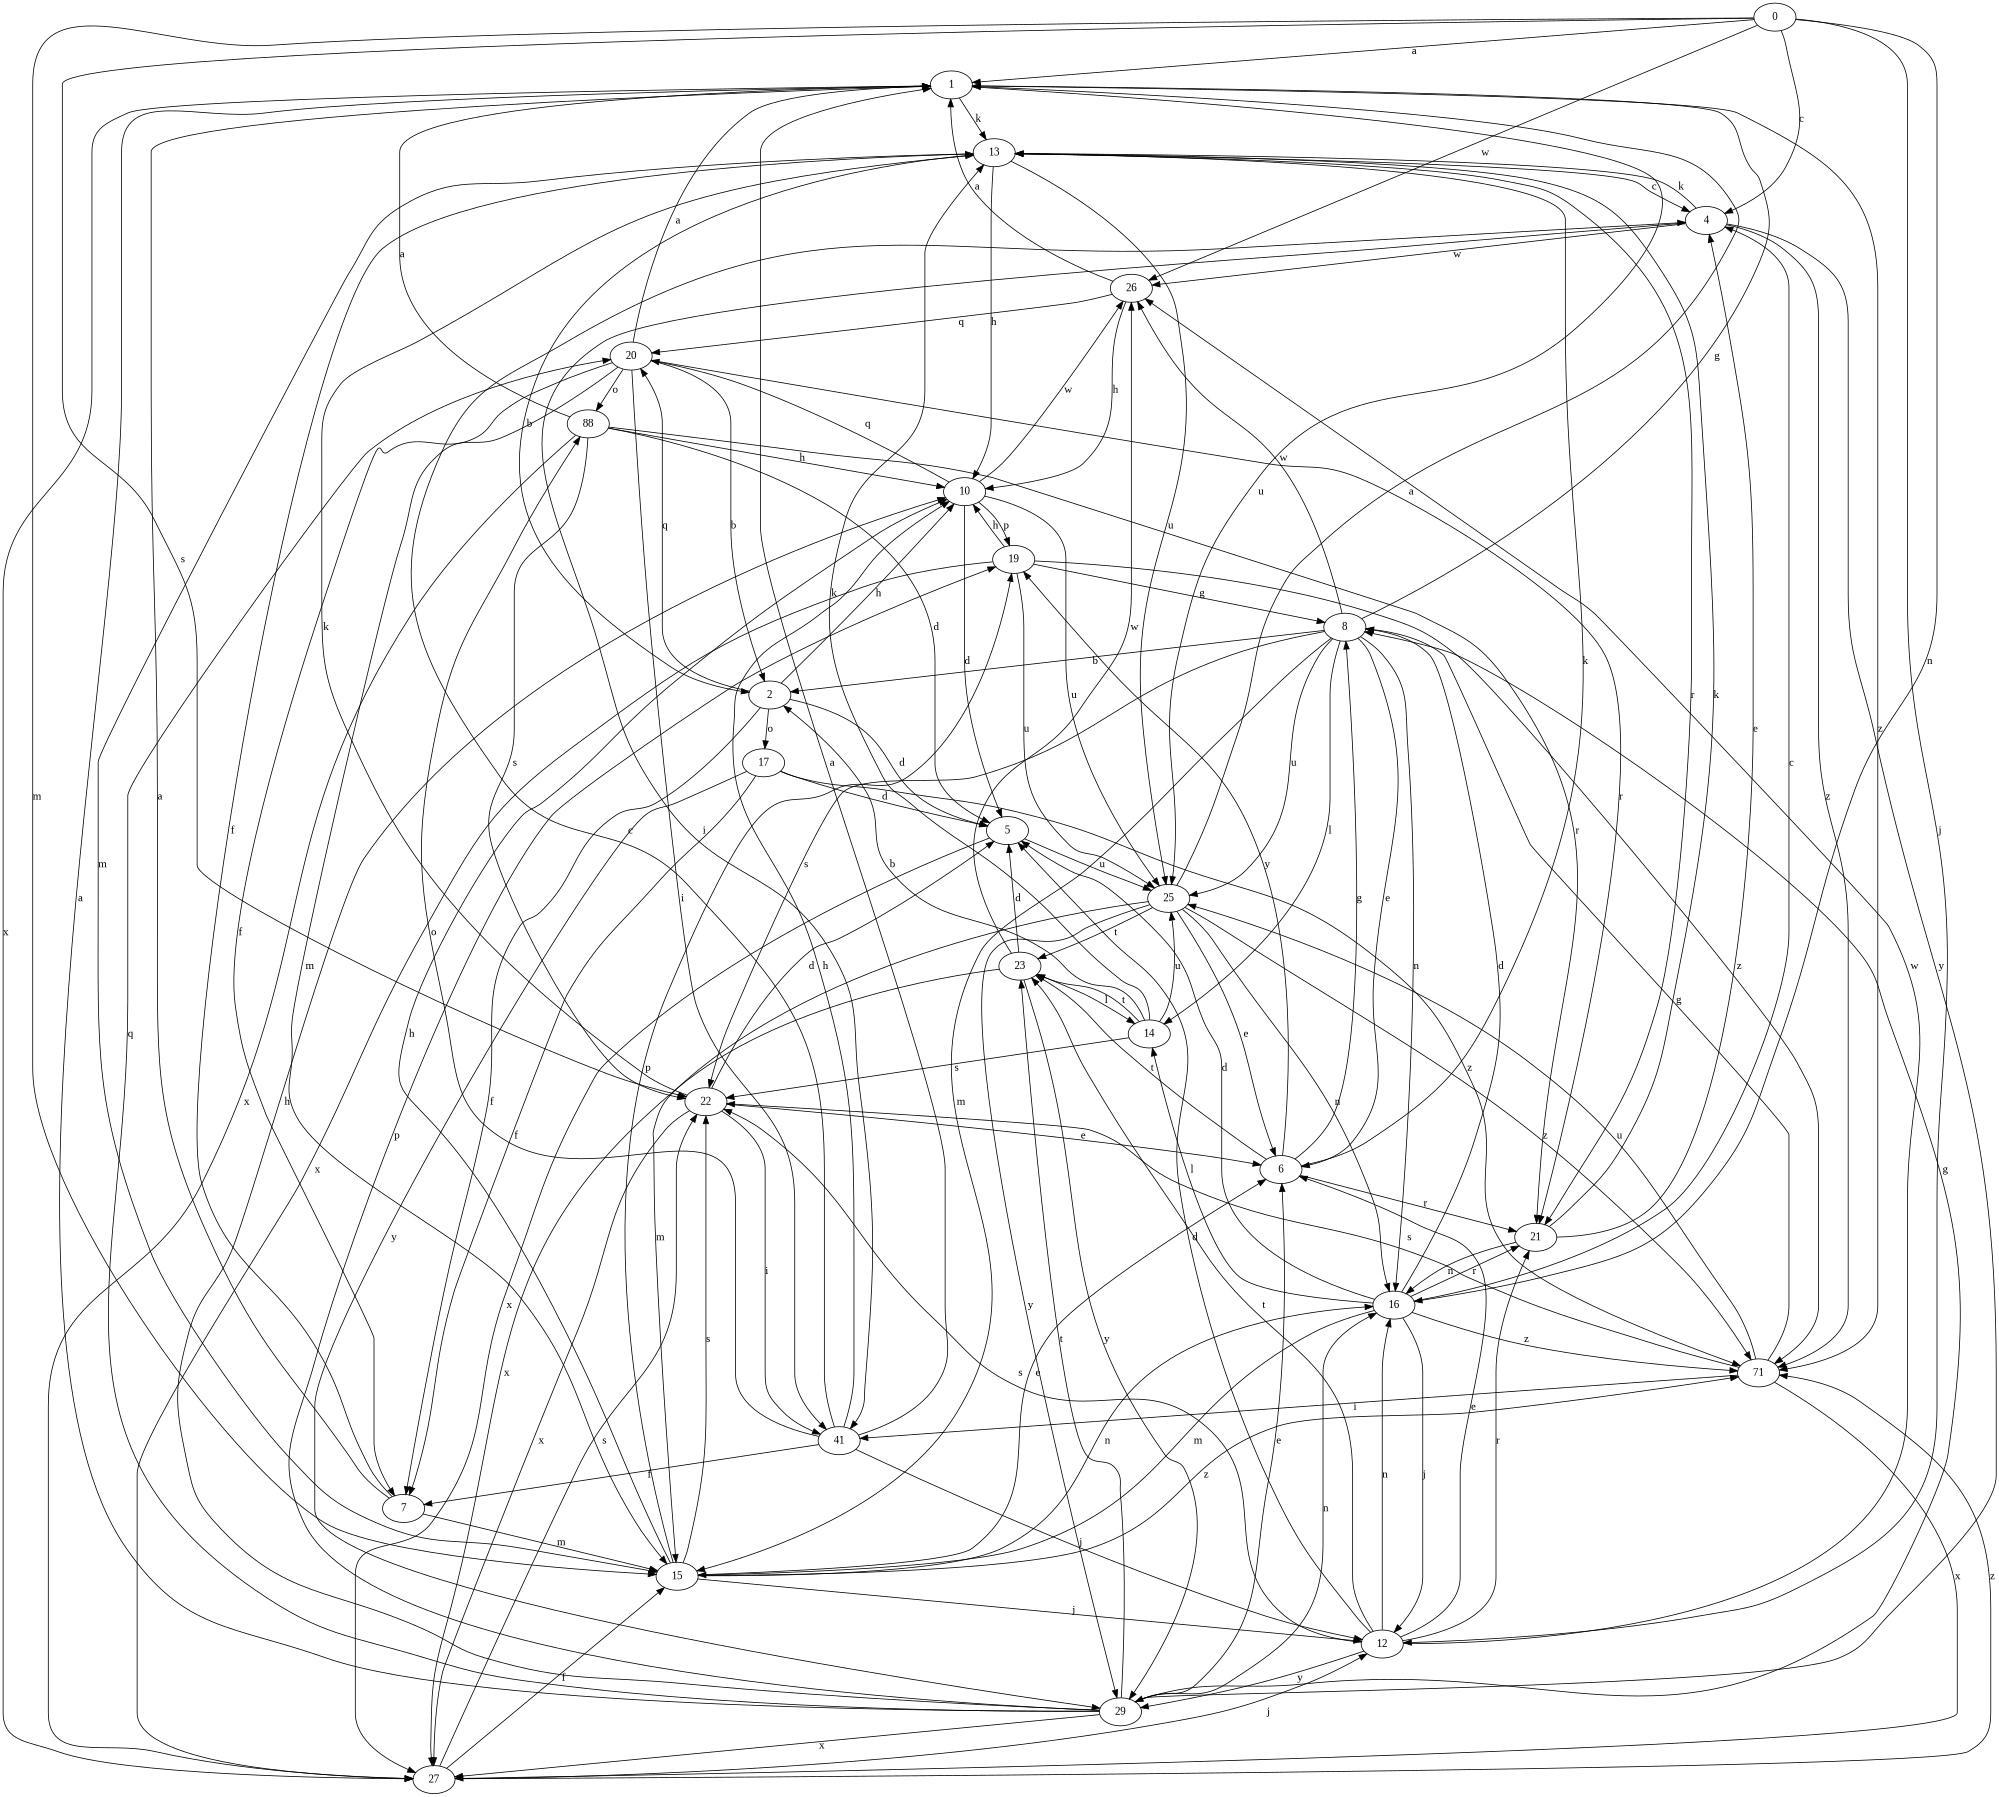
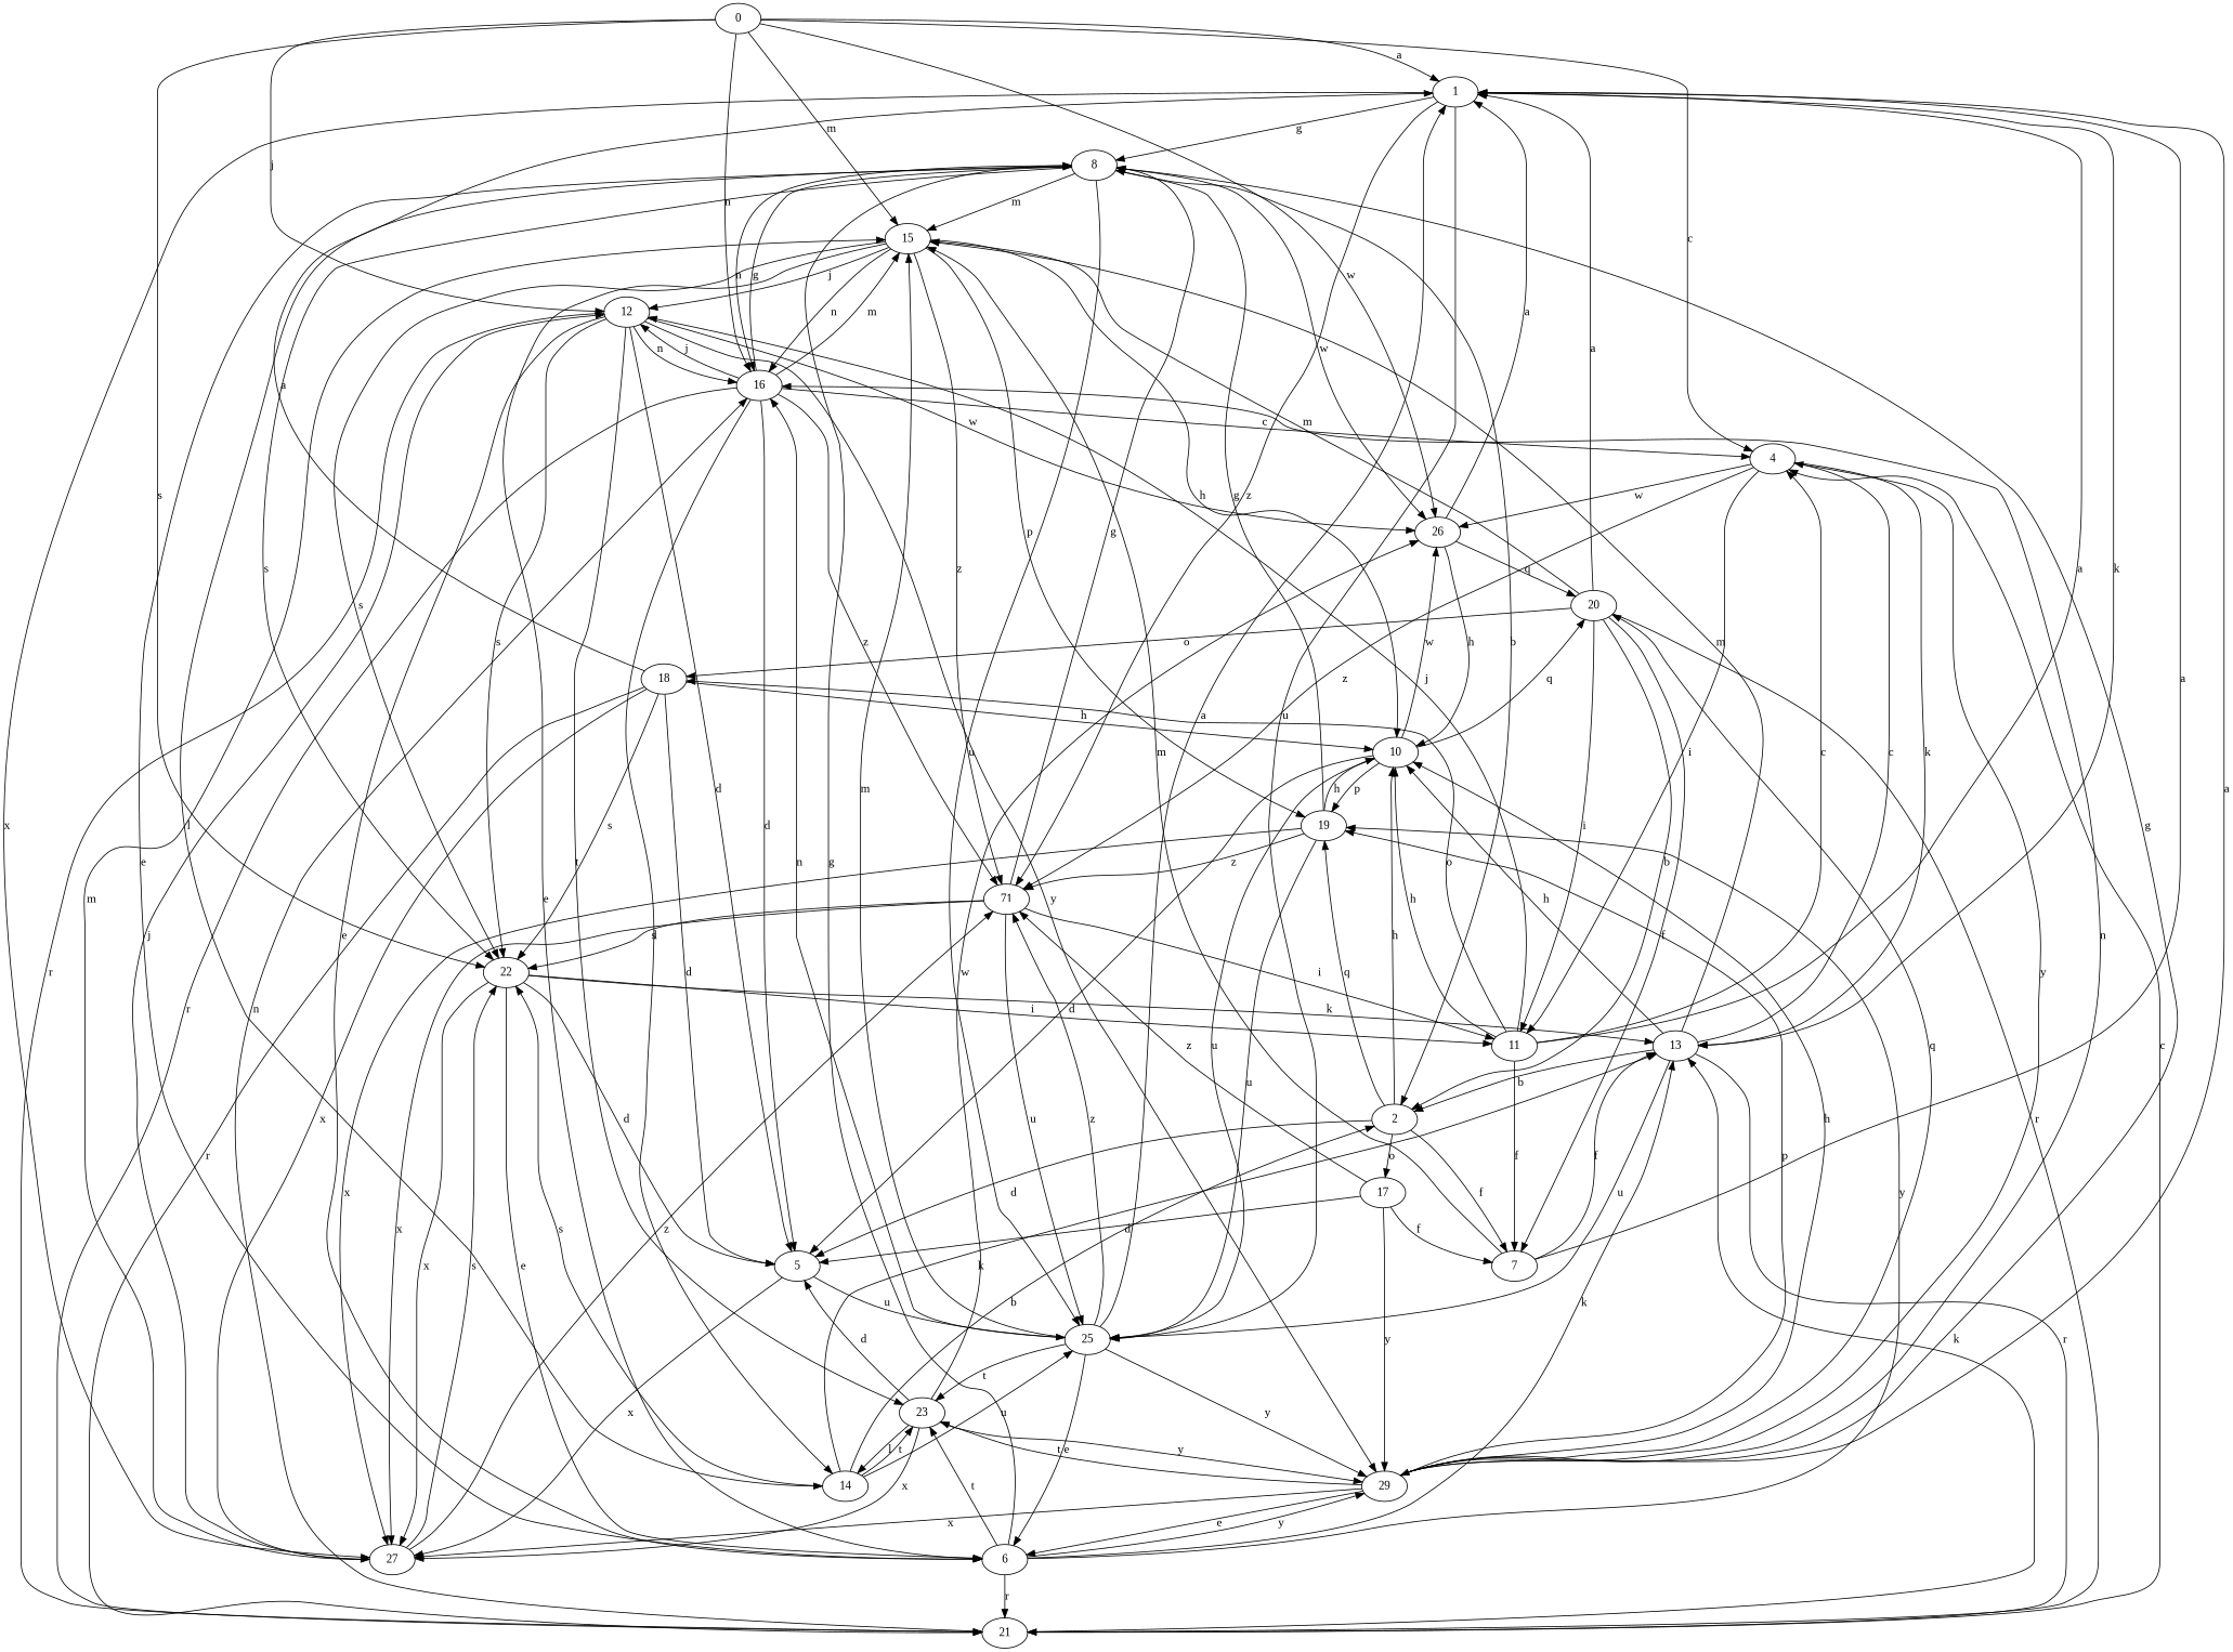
  strict digraph {
    fontname="Liberation Serif"
    node [fontname="Liberation Serif"]
    edge [fontname="Liberation Serif"]
    0
    1
    4
    12
    15
    16
    22
    26
    8
    13
    25
    n12 [label=27]
    n13 [label=71]
-   11 [label=41]
+   11
    29
    5
    6
    21
    23
    10
    19
    14
    20
    2
    7
    17
-   18 [label=88]
+   18
    0 -> 1 [label=a]
    0 -> 4 [label=c]
    0 -> 12 [label=j]
    0 -> 15 [label=m]
    0 -> 16 [label=n]
    0 -> 22 [label=s]
    0 -> 26 [label=w]
-   8 -> 1 [label=g]
+   1 -> 8 [label=g]
    1 -> 13 [label=k]
    1 -> 25 [label=u]
    1 -> n12 [label=x]
    1 -> n13 [label=z]
    4 -> 26 [label=w]
    4 -> 13 [label=k]
    4 -> n13 [label=z]
    4 -> 11 [label=i]
    4 -> 29 [label=y]
    12 -> 16 [label=n]
    12 -> 22 [label=s]
    12 -> 26 [label=w]
    12 -> 29 [label=y]
    12 -> 5 [label=d]
    12 -> 6 [label=e]
    12 -> 21 [label=r]
    12 -> 23 [label=t]
    15 -> 12 [label=j]
    15 -> 16 [label=n]
    15 -> 22 [label=s]
    15 -> n13 [label=z]
    15 -> 6 [label=e]
    15 -> 10 [label=h]
    15 -> 19 [label=p]
    16 -> 4 [label=c]
    16 -> 12 [label=j]
    16 -> 15 [label=m]
-   16 -> 8 [label=d]
+   16 -> 8 [label=g]
    16 -> n13 [label=z]
    16 -> 5 [label=d]
    16 -> 21 [label=r]
    16 -> 14 [label=l]
    22 -> 13 [label=k]
    22 -> n12 [label=x]
    22 -> 11 [label=i]
    22 -> 5 [label=d]
    22 -> 6 [label=e]
    26 -> 1 [label=a]
    26 -> 10 [label=h]
    26 -> 20 [label=q]
    8 -> 15 [label=m]
    8 -> 16 [label=n]
    8 -> 22 [label=s]
    8 -> 26 [label=w]
    8 -> 25 [label=u]
    8 -> 6 [label=e]
    8 -> 14 [label=l]
    8 -> 2 [label=b]
    13 -> 4 [label=c]
    13 -> 15 [label=m]
    13 -> 25 [label=u]
    13 -> 21 [label=r]
    13 -> 10 [label=h]
    13 -> 2 [label=b]
    25 -> 1 [label=a]
    25 -> 15 [label=m]
    25 -> 16 [label=n]
    25 -> n13 [label=z]
    25 -> 29 [label=y]
    25 -> 6 [label=e]
    25 -> 23 [label=t]
    n12 -> 12 [label=j]
-   n12 -> 15 [label=f]
+   n12 -> 15 [label=m]
    n12 -> 22 [label=s]
    n12 -> n13 [label=z]
    n13 -> 22 [label=s]
    n13 -> 8 [label=g]
    n13 -> 25 [label=u]
    n13 -> n12 [label=x]
    n13 -> 11 [label=i]
    11 -> 1 [label=a]
    11 -> 4 [label=c]
    11 -> 12 [label=j]
    11 -> 10 [label=h]
    11 -> 7 [label=f]
    11 -> 18 [label=o]
    29 -> 1 [label=a]
    29 -> 16 [label=n]
    29 -> 8 [label=g]
    29 -> n12 [label=x]
    29 -> 6 [label=e]
    29 -> 23 [label=t]
    29 -> 10 [label=h]
    29 -> 19 [label=p]
    29 -> 20 [label=q]
    5 -> 25 [label=u]
    5 -> n12 [label=x]
    6 -> 8 [label=g]
    6 -> 13 [label=k]
+   6 -> 29 [label=y]
    6 -> 21 [label=r]
    6 -> 23 [label=t]
    6 -> 19 [label=y]
-   21 -> 4 [label=e]
+   21 -> 4 [label=c]
    21 -> 16 [label=n]
    21 -> 13 [label=k]
    23 -> 26 [label=w]
    23 -> n12 [label=x]
    23 -> 29 [label=y]
    23 -> 5 [label=d]
    23 -> 14 [label=l]
    10 -> 26 [label=w]
    10 -> 25 [label=u]
    10 -> 5 [label=d]
    10 -> 19 [label=p]
    10 -> 20 [label=q]
    19 -> 8 [label=g]
    19 -> 25 [label=u]
    19 -> n12 [label=x]
    19 -> n13 [label=z]
    19 -> 10 [label=h]
    14 -> 22 [label=s]
    14 -> 13 [label=k]
    14 -> 25 [label=u]
    14 -> 23 [label=t]
    14 -> 2 [label=b]
    20 -> 1 [label=a]
    20 -> 15 [label=m]
    20 -> 11 [label=i]
    20 -> 21 [label=r]
    20 -> 2 [label=b]
    20 -> 7 [label=f]
    20 -> 18 [label=o]
    2 -> 5 [label=d]
    2 -> 10 [label=h]
-   2 -> 20 [label=q]
+   2 -> 19 [label=q]
    2 -> 7 [label=f]
    2 -> 17 [label=o]
    7 -> 1 [label=a]
    7 -> 15 [label=m]
    7 -> 13 [label=f]
    17 -> n13 [label=z]
    17 -> 29 [label=y]
    17 -> 5 [label=d]
    17 -> 7 [label=f]
    18 -> 1 [label=a]
    18 -> 22 [label=s]
    18 -> n12 [label=x]
    18 -> 5 [label=d]
    18 -> 21 [label=r]
    18 -> 10 [label=h]
  }
